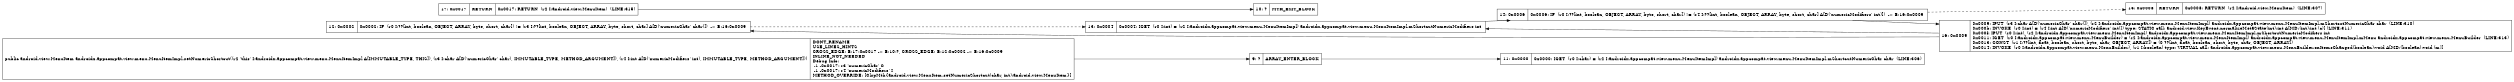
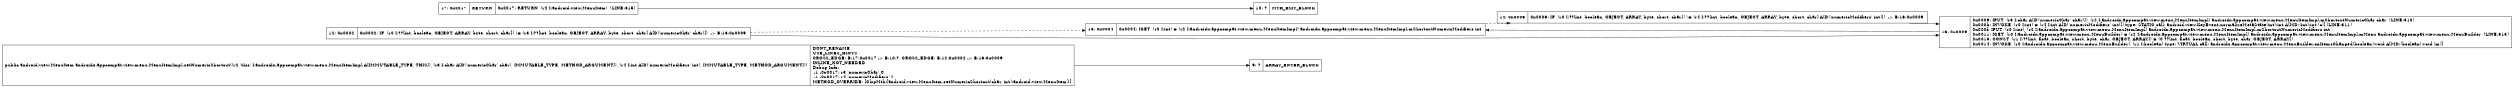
  digraph {
    rankdir=LR
    node [shape=record]
    n1 [label="{9\:\ ?|ARRAY_ENTER_BLOCK\l}"]
-   n2 [label="{11\:\ 0x0000|0x0000: IGET  (r0 I:char) = (r2 I:androidx.appcompat.view.menu.MenuItemImpl) androidx.appcompat.view.menu.MenuItemImpl.mShortcutNumericChar char  (LINE:306)\l}"]
    n3 [label="{12\:\ 0x0002|0x0002: IF  (r0 I:??[int, boolean, OBJECT, ARRAY, byte, short, char]) != (r3 I:??[int, boolean, OBJECT, ARRAY, byte, short, char] A[D('numericChar' char)])  \-\> B:16:0x0009 \l}"]
    n4 [label="{13\:\ 0x0004|0x0004: IGET  (r0 I:int) = (r2 I:androidx.appcompat.view.menu.MenuItemImpl) androidx.appcompat.view.menu.MenuItemImpl.mShortcutNumericModifiers int \l}"]
    n5 [label="{16\:\ 0x0009|0x0009: IPUT  (r3 I:char A[D('numericChar' char)]), (r2 I:androidx.appcompat.view.menu.MenuItemImpl) androidx.appcompat.view.menu.MenuItemImpl.mShortcutNumericChar char  (LINE:310)\l0x000b: INVOKE  (r0 I:int) = (r4 I:int A[D('numericModifiers' int)]) type: STATIC call: android.view.KeyEvent.normalizeMetaState(int):int A[MD:(int):int (c)] (LINE:311)\l0x000f: IPUT  (r0 I:int), (r2 I:androidx.appcompat.view.menu.MenuItemImpl) androidx.appcompat.view.menu.MenuItemImpl.mShortcutNumericModifiers int \l0x0011: IGET  (r0 I:androidx.appcompat.view.menu.MenuBuilder) = (r2 I:androidx.appcompat.view.menu.MenuItemImpl) androidx.appcompat.view.menu.MenuItemImpl.mMenu androidx.appcompat.view.menu.MenuBuilder  (LINE:313)\l0x0013: CONST  (r1 I:??[int, float, boolean, short, byte, char, OBJECT, ARRAY]) = (0 ??[int, float, boolean, short, byte, char, OBJECT, ARRAY]) \l0x0014: INVOKE  (r0 I:androidx.appcompat.view.menu.MenuBuilder), (r1 I:boolean) type: VIRTUAL call: androidx.appcompat.view.menu.MenuBuilder.onItemsChanged(boolean):void A[MD:(boolean):void (m)]\l}"]
    n6 [label="{14\:\ 0x0006|0x0006: IF  (r0 I:??[int, boolean, OBJECT, ARRAY, byte, short, char]) != (r4 I:??[int, boolean, OBJECT, ARRAY, byte, short, char] A[D('numericModifiers' int)])  \-\> B:16:0x0009 \l}"]
-   n7 [label="{15\:\ 0x0008|RETURN\l|0x0008: RETURN  (r2 I:android.view.MenuItem)  (LINE:307)\l}"]
    n8 [label="{10\:\ ?|MTH_EXIT_BLOCK\l}"]
    n9 [label="{17\:\ 0x0017|RETURN\l|0x0017: RETURN  (r2 I:android.view.MenuItem)  (LINE:315)\l}"]
    n10 [label="{public android.view.MenuItem androidx.appcompat.view.menu.MenuItemImpl.setNumericShortcut((r2 'this' I:androidx.appcompat.view.menu.MenuItemImpl A[IMMUTABLE_TYPE, THIS]), (r3 I:char A[D('numericChar' char), IMMUTABLE_TYPE, METHOD_ARGUMENT]), (r4 I:int A[D('numericModifiers' int), IMMUTABLE_TYPE, METHOD_ARGUMENT]))  | DONT_RENAME\lUSE_LINES_HINTS\lCROSS_EDGE: B:17:0x0017 \-\> B:10:?, CROSS_EDGE: B:12:0x0002 \-\> B:16:0x0009\lINLINE_NOT_NEEDED\lDebug Info:\l  \-1 \-0x0017: r3 'numericChar' C\l  \-1 \-0x0017: r4 'numericModifiers' I\lMETHOD_OVERRIDE: [ClspMth\{android.view.MenuItem.setNumericShortcut(char, int):android.view.MenuItem\}]\l}"]
-   n1 -> n2
    n3 -> n4 [style=dashed]
-   n5 -> n3
-   n4 -> n6
+   n3 -> n5
+   n4 -> n6 [style=dashed]
    n5 -> n4
    n6 -> n5
-   n6 -> n7 [style=dashed]
    n9 -> n8
    n10 -> n1
  }
